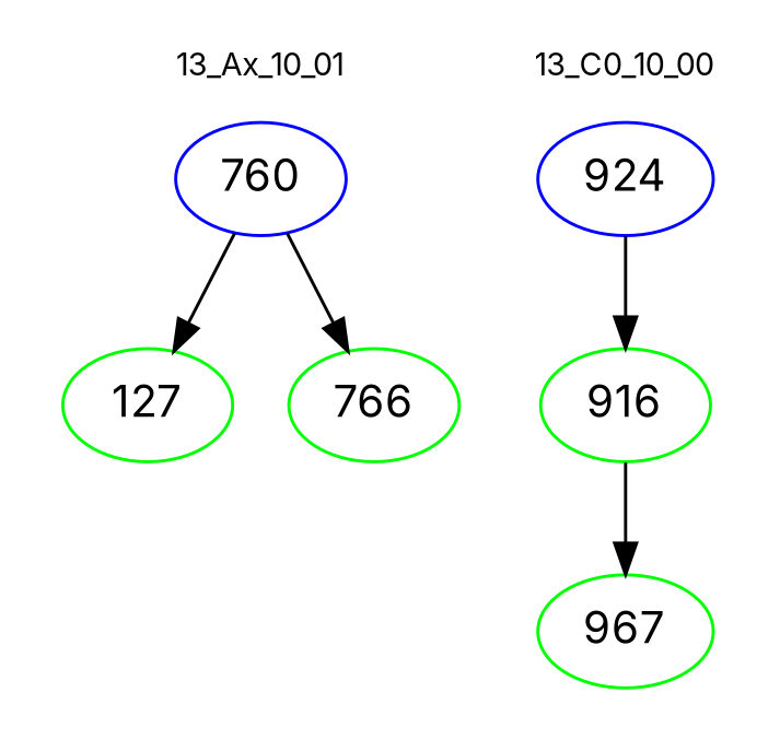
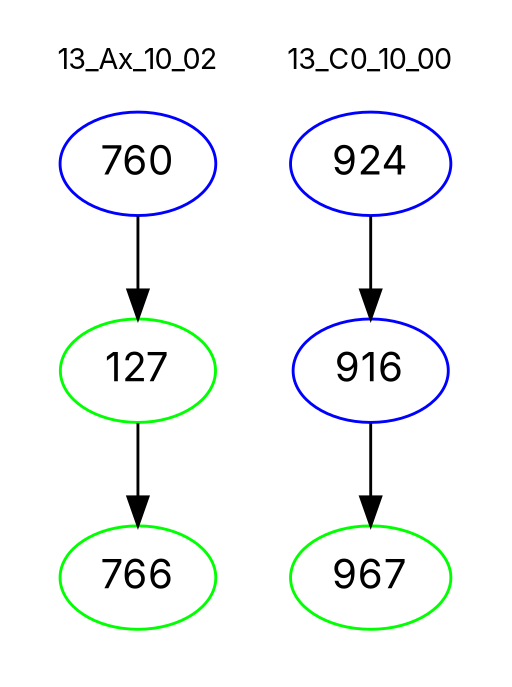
  digraph {
    fontname=Inter
    node [color=green fontname=Inter]
    edge [color=black fontname=Inter]
    n1 [color=blue label=760]
    n2 [label=127]
    n3 [label=766]
    n4 [color=blue label=924]
-   n5 [label=916]
+   n5 [color=blue label=916]
    n6 [label=967]
    subgraph cluster_1 {
      color=white
      fontsize=10
-     label="13_Ax_10_01"
+     label="13_Ax_10_02"
      n1
      n2
      n3
    }
    subgraph cluster_2 {
      color=white
      fontsize=10
      label="13_C0_10_00"
      n4
      n5
      n6
    }
    n1 -> n2
-   n1 -> n3
+   n2 -> n3
    n4 -> n5
    n5 -> n6
  }
